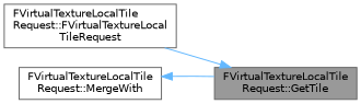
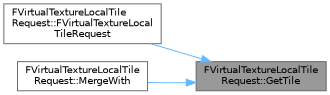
  digraph {
    rankdir=RL
    node [color=grey40 fillcolor=white fontname=Helvetica fontsize=10 shape=box style=filled]
    edge [color=steelblue1 dir=back fontname=Helvetica fontsize=10 labelfontname=Helvetica labelfontsize=10 style=solid]
    n1 [color=gray40 fillcolor=grey60 fontcolor=black height=0.2 label="FVirtualTextureLocalTile\lRequest::GetTile" width=0.4]
    n2 [height=0.2 label="FVirtualTextureLocalTile\lRequest::FVirtualTextureLocal\lTileRequest" width=0.4]
    n3 [height=0.2 label="FVirtualTextureLocalTile\lRequest::MergeWith" width=0.4]
    n1 -> n2
-   n3 -> n1
+   n1 -> n3
  }
